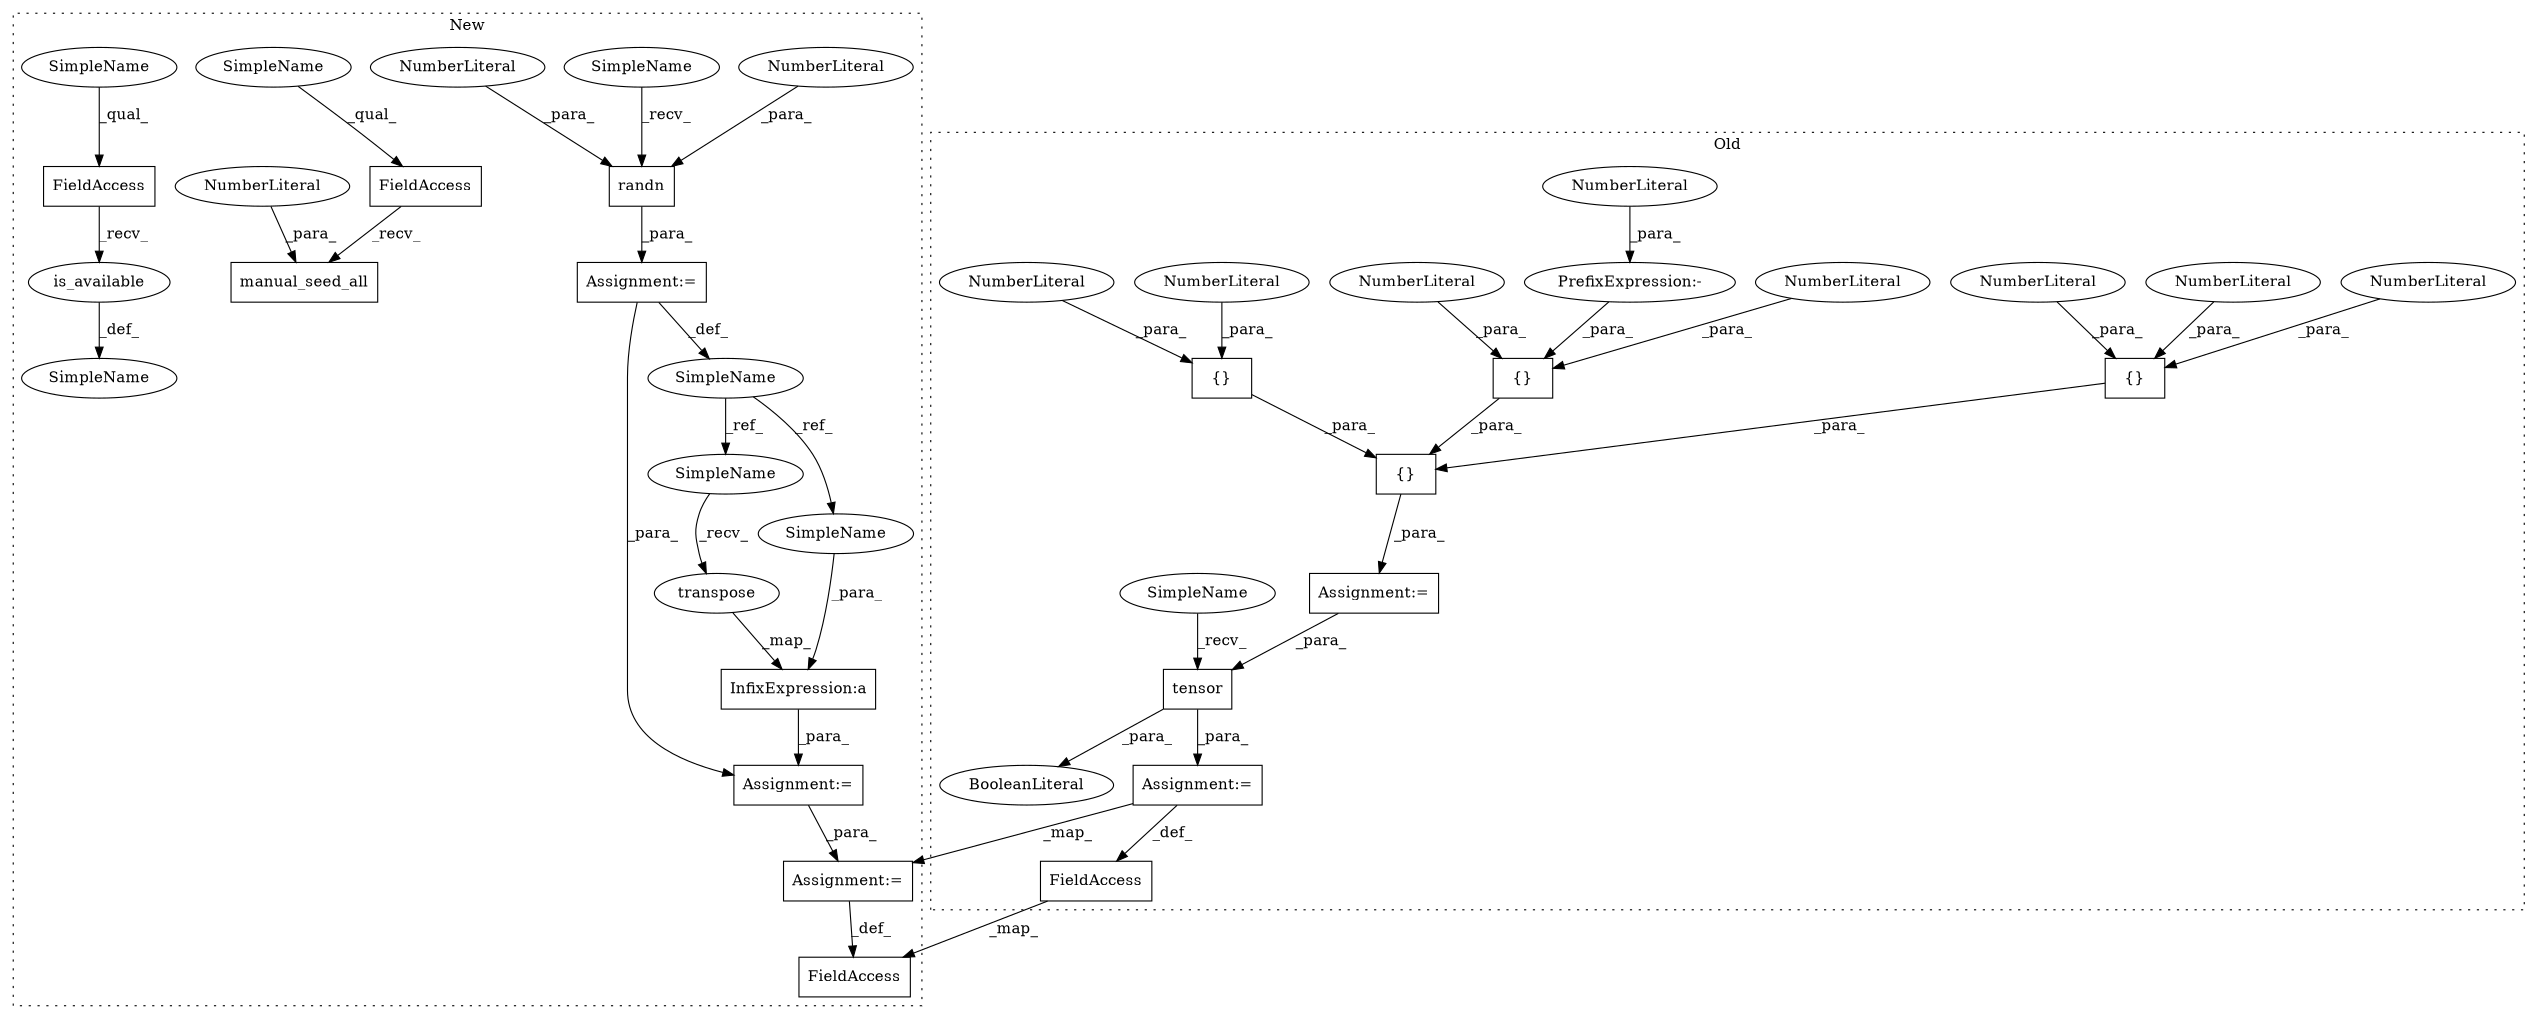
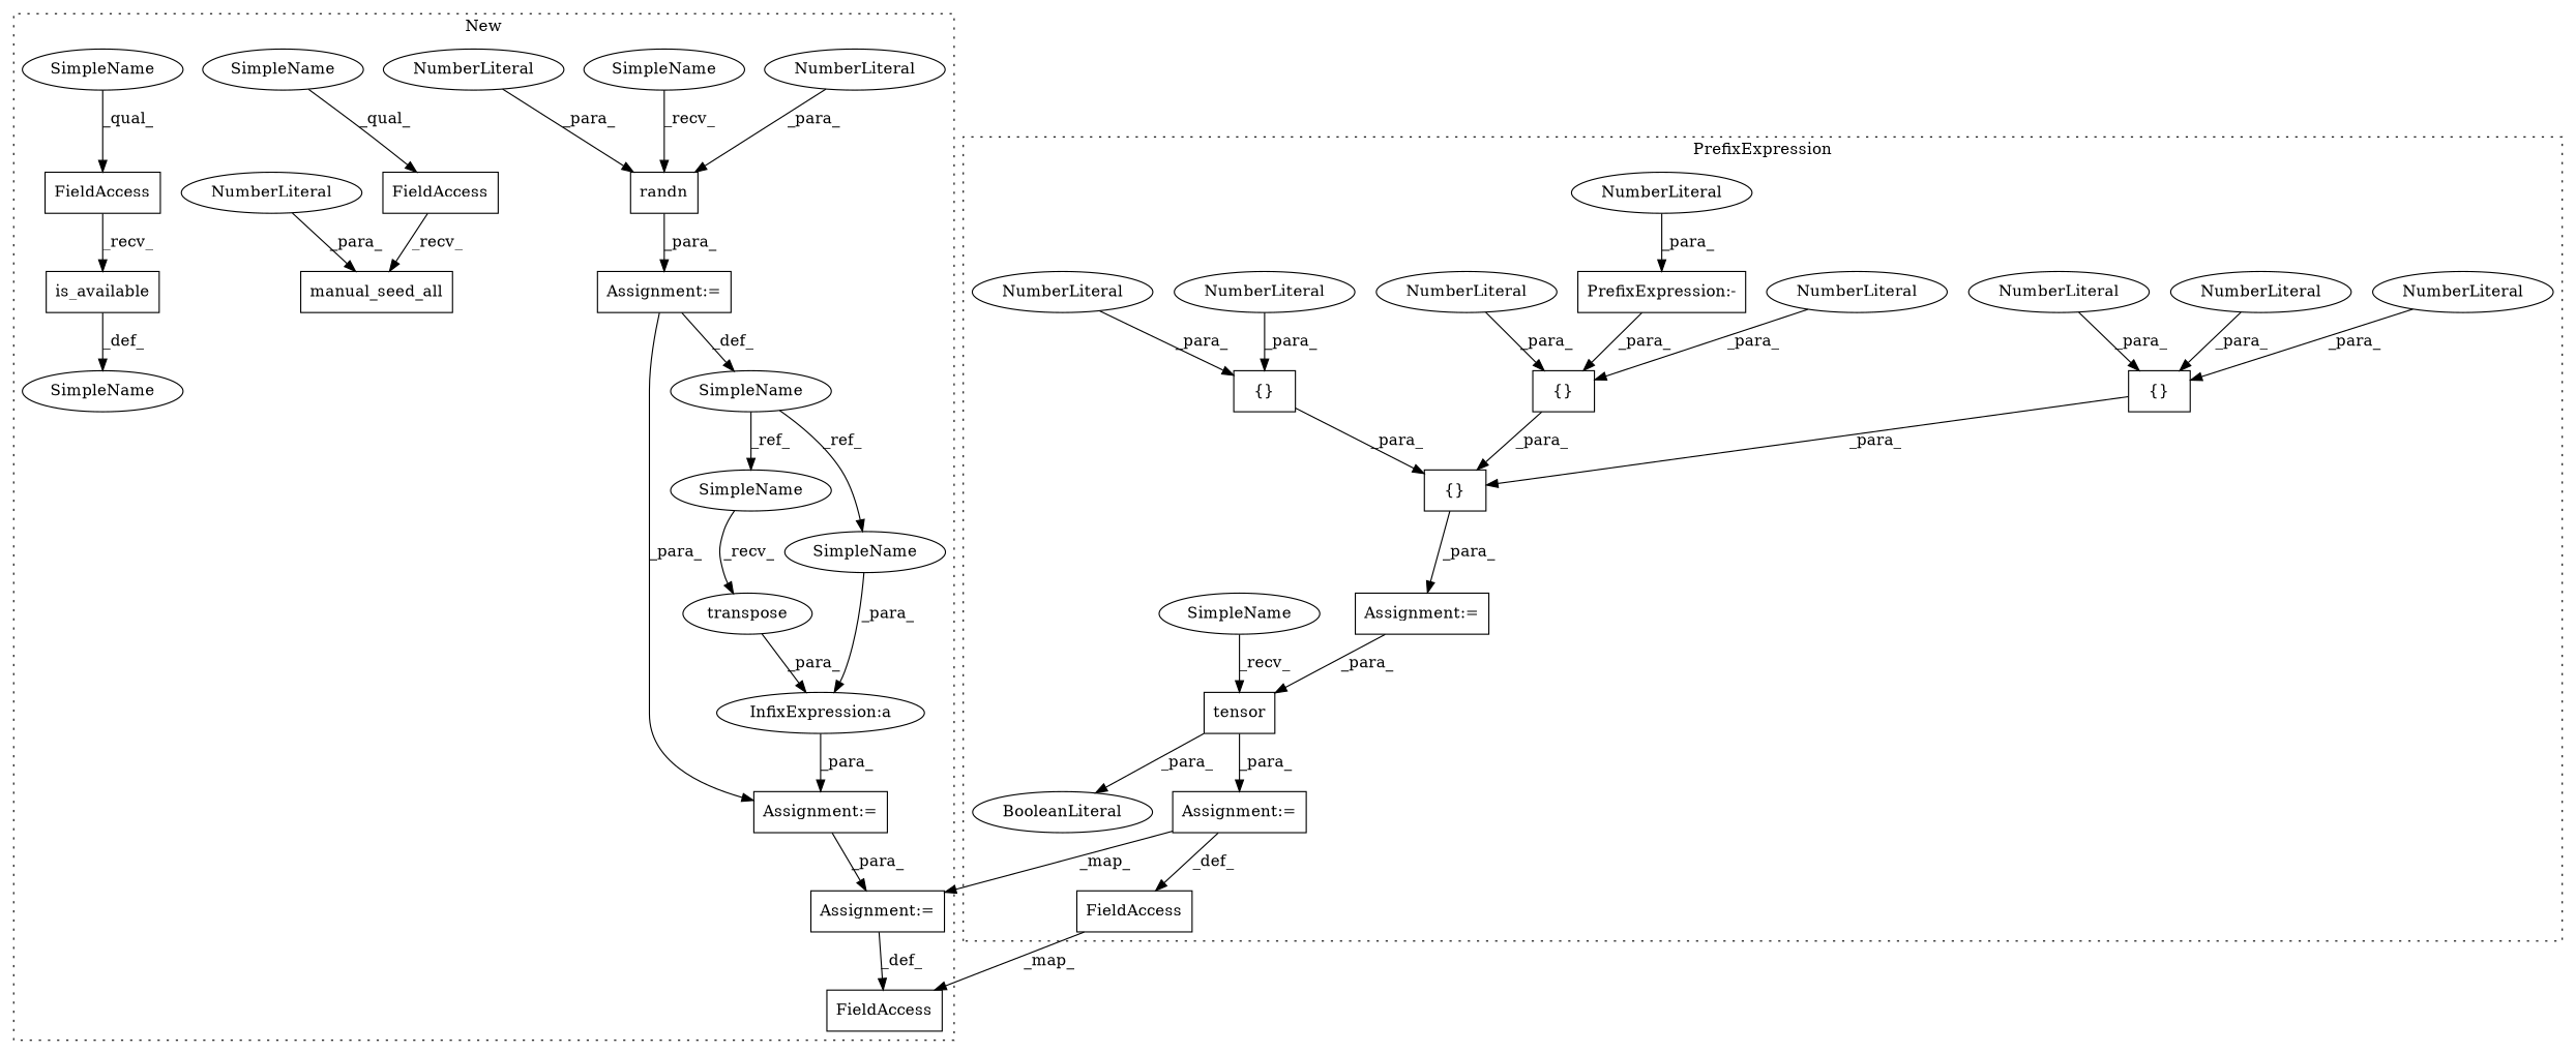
  digraph {
    node [a=34 l=1 s=5643 shape=ellipse]
    n1 [a=4 l="1,1" label="{}" s="5192,5198" shape=box]
    n2 [label=NumberLiteral s=5193]
    n3 [a=4 l="1,1" label="{}" s="5172,5231" shape=box]
    n4 [label=NumberLiteral s=5195]
    n5 [a=4 l="1,1" label="{}" s="5174,5181" shape=box]
    n6 [label=NumberLiteral s=5197]
    n7 [label=NumberLiteral s=5180]
    n8 [a=4 l="1,1" label="{}" s="5222,5229" shape=box]
    n9 [label=NumberLiteral s=5175]
    n10 [label=NumberLiteral s=5223]
    n11 [l=2 label=NumberLiteral s=5227]
    n12 [a=32 l="7,1" label=tensor s="5258,5286" shape=box]
    n13 [a=9 l=4 label=BooleanLiteral s=5282]
-   n14 [a=38 label="PrefixExpression:-" s=5177]
+   n14 [a=38 label="PrefixExpression:-" s=5177 shape=box]
    n15 [label=NumberLiteral s=5178]
    n16 [a=22 l=19 label=FieldAccess s=5293 shape=box]
    n17 [a=7 label="Assignment:=" s=5312 shape=box]
    n18 [a=7 label="Assignment:=" s=5158 shape=box]
    n19 [a=42 l=5 label=SimpleName s=5252]
    n20 [a=32 l="16,1" label=manual_seed_all s="5654,5671" shape=box]
    n21 [label=NumberLiteral s=5670]
    n22 [a=22 l=10 label=FieldAccess shape=box]
    n23 [a=42 label=SimpleName l="" s=""]
-   n24 [a=32 l=14 label=is_available s=5617]
+   n24 [a=32 l=14 label=is_available s=5617 shape=box]
    n25 [a=32 l="6,1" label=randn s="5725,5736" shape=box]
    n26 [a=22 l=10 label=FieldAccess s=5606 shape=box]
    n27 [a=22 l=15 label=FieldAccess s=5922 shape=box]
-   n28 [a=27 l=3 label="InfixExpression:a" s=5753 shape=box]
+   n28 [a=27 l=3 label="InfixExpression:a" s=5753]
    n29 [label=NumberLiteral s=5731]
    n30 [label=NumberLiteral s=5733]
    n31 [a=42 l=4 label=SimpleName s=5714]
    n32 [a=32 l="10,1" label=transpose s="5761,5776"]
    n33 [a=7 label="Assignment:=" s=5937 shape=box]
    n34 [a=7 label="Assignment:=" s=5747 shape=box]
    n35 [a=7 label="Assignment:=" s=5718 shape=box]
    n36 [a=42 l=4 label=SimpleName s=5756]
    n37 [a=42 l=4 label=SimpleName s=5749]
    n38 [a=42 l=5 label=SimpleName s=5606]
    n39 [a=42 l=5 label=SimpleName]
    n40 [a=42 l=5 label=SimpleName s=5719]
    subgraph cluster_1 {
-     label=Old
+     label=PrefixExpression
      style=dotted
      n1
      n2
      n3
      n4
      n5
      n6
      n7
      n8
      n9
      n10
      n11
      n12
      n13
      n14
      n15
      n16
      n17
      n18
      n19
    }
    subgraph cluster_2 {
      label=New
      style=dotted
      n20
      n21
      n22
      n23
      n24
      n25
      n26
      n27
      n28
      n29
      n30
      n31
      n32
      n33
      n34
      n35
      n36
      n37
      n38
      n39
      n40
    }
    n1 -> n3 [label=_para_]
    n2 -> n1 [label=_para_]
    n3 -> n18 [label=_para_]
    n4 -> n1 [label=_para_]
    n5 -> n3 [label=_para_]
    n6 -> n1 [label=_para_]
    n7 -> n5 [label=_para_]
    n8 -> n3 [label=_para_]
    n9 -> n5 [label=_para_]
    n10 -> n8 [label=_para_]
    n11 -> n8 [label=_para_]
    n12 -> n13 [label=_para_]
    n12 -> n17 [label=_para_]
    n14 -> n5 [label=_para_]
    n15 -> n14 [label=_para_]
    n16 -> n27 [label=_map_]
    n17 -> n16 [label=_def_]
    n17 -> n33 [label=_map_]
    n18 -> n12 [label=_para_]
    n19 -> n12 [label=_recv_]
    n21 -> n20 [label=_para_]
    n22 -> n20 [label=_recv_]
    n24 -> n23 [label=_def_]
    n25 -> n35 [label=_para_]
    n26 -> n24 [label=_recv_]
    n28 -> n34 [label=_para_]
    n29 -> n25 [label=_para_]
    n30 -> n25 [label=_para_]
    n31 -> n36 [label=_ref_]
    n31 -> n37 [label=_ref_]
-   n32 -> n28 [label=_map_]
+   n32 -> n28 [label=_para_]
    n33 -> n27 [label=_def_]
    n34 -> n33 [label=_para_]
    n35 -> n31 [label=_def_]
    n35 -> n34 [label=_para_]
    n36 -> n32 [label=_recv_]
    n37 -> n28 [label=_para_]
    n38 -> n26 [label=_qual_]
    n39 -> n22 [label=_qual_]
    n40 -> n25 [label=_recv_]
  }
